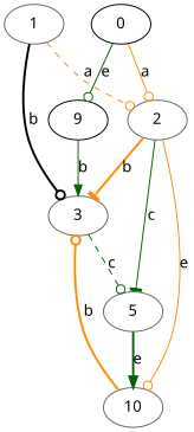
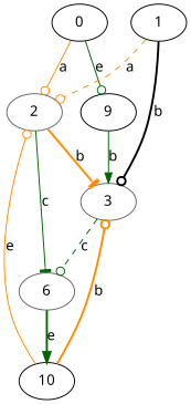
  strict digraph {
    fontname="Noto Sans"
    node [color=black fontname="Noto Sans"]
    edge [arrowhead=odot color=darkorange fontname="Noto Sans" style=solid]
    2 [color=gray40]
    0
    9
    3 [color=gray40]
-   5 [color=gray40]
-   10 [color=gray40]
-   1 [color=gray40]
+   5 [color=gray40 label=6]
+   10
+   1
    2 -> 3 [arrowhead=tee label=b style=bold]
    2 -> 5 [arrowhead=tee color=darkgreen label=c]
-   2 -> 10 [label=e]
+   10 -> 2 [label=e]
    0 -> 2 [label=a]
    0 -> 9 [color=darkgreen label=e]
    9 -> 3 [arrowhead=normal color=darkgreen label=b]
    3 -> 5 [color=darkgreen label=c style=dashed]
    5 -> 10 [arrowhead=normal color=darkgreen label=e style=bold]
    10 -> 3 [label=b style=bold]
    1 -> 2 [label=a style=dashed]
    1 -> 3 [color=black label=b style=bold]
  }
